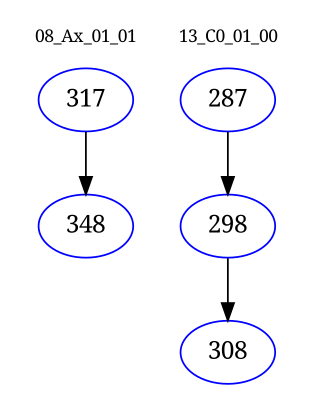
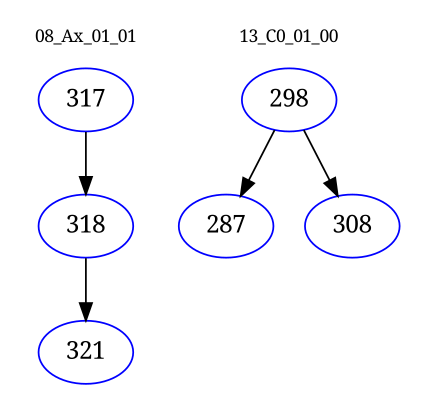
  digraph {
    fontname="Noto Serif"
    node [color=blue fontname="Noto Serif"]
    edge [color=black fontname="Noto Serif"]
-   n1 [label=348]
+   n1 [label=318]
    n2 [label=317]
+   n3 [label=321]
    n4 [label=298]
    n5 [label=287]
    n6 [label=308]
    subgraph cluster_1 {
      color=white
      fontsize=10
      label="08_Ax_01_01"
      n1
      n2
+     n3
    }
    subgraph cluster_2 {
      color=white
      fontsize=10
      label="13_C0_01_00"
      n4
      n5
      n6
    }
+   n1 -> n3
    n2 -> n1
-   n5 -> n4
+   n4 -> n5
    n4 -> n6
  }
